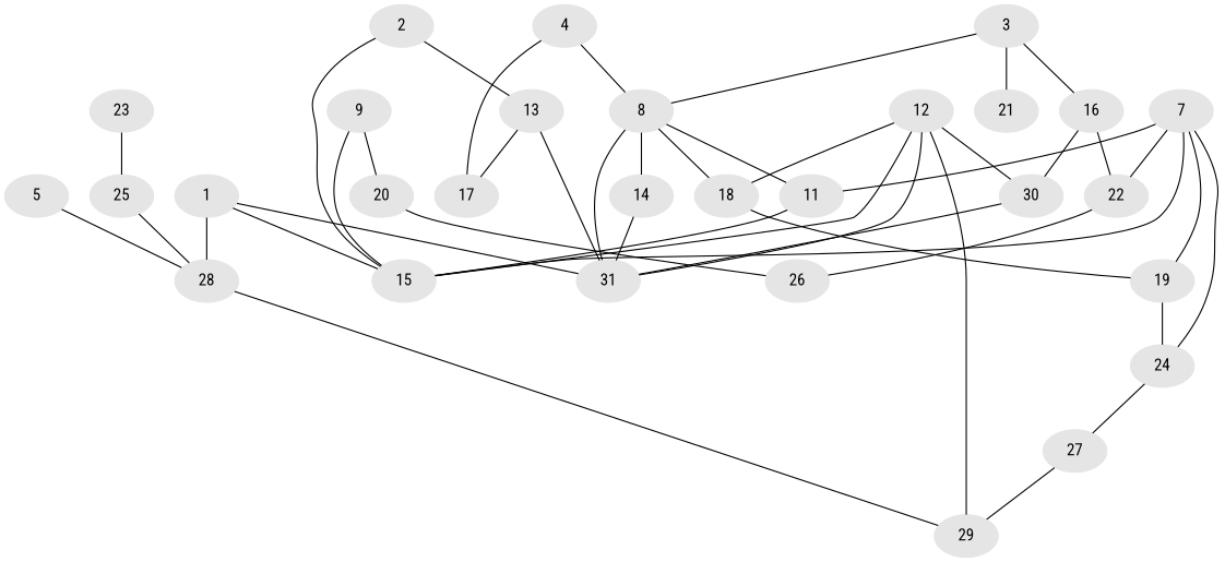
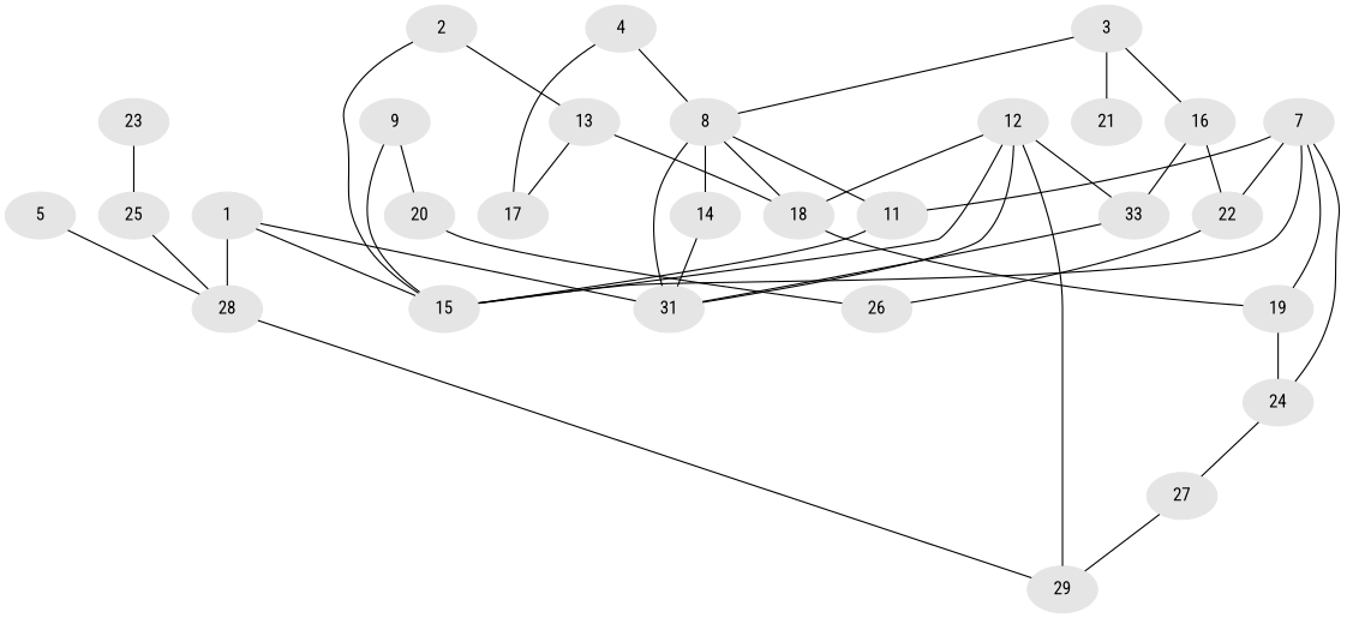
  graph {
    fontname="Roboto Condensed"
    node [color=gray90 fontname="Roboto Condensed" style=filled]
    edge [fontname="Roboto Condensed" weight=1.0]
    1
    15
    28
    31
    29
    2
    13
    17
    18
    3
    8
    21
    16
    11
    14
-   30
+   30 [label=33]
    4
    5
    22
    26
    7
    19
    24
    27
    9
    20
    12
    23
    25
    1 -- 15
    1 -- 28 [weight=2.0]
    1 -- 31
    28 -- 29
    2 -- 15
    2 -- 13
    13 -- 17
-   13 -- 31
+   13 -- 18
    18 -- 19
    3 -- 8
    3 -- 21
    3 -- 16
    8 -- 31 [weight=2.0]
    8 -- 18
    8 -- 11
    8 -- 14
    16 -- 30
    16 -- 22
    11 -- 15
    14 -- 31
    30 -- 31
    4 -- 17
    4 -- 8
    5 -- 28
    22 -- 26
    7 -- 15
    7 -- 11
    7 -- 22
    7 -- 19
    7 -- 24
    19 -- 24
    24 -- 27
    27 -- 29
    9 -- 15
    9 -- 20
    20 -- 26
    12 -- 15
    12 -- 31 [weight=2.0]
    12 -- 29
    12 -- 18
    12 -- 30
    23 -- 25
    25 -- 28
  }
